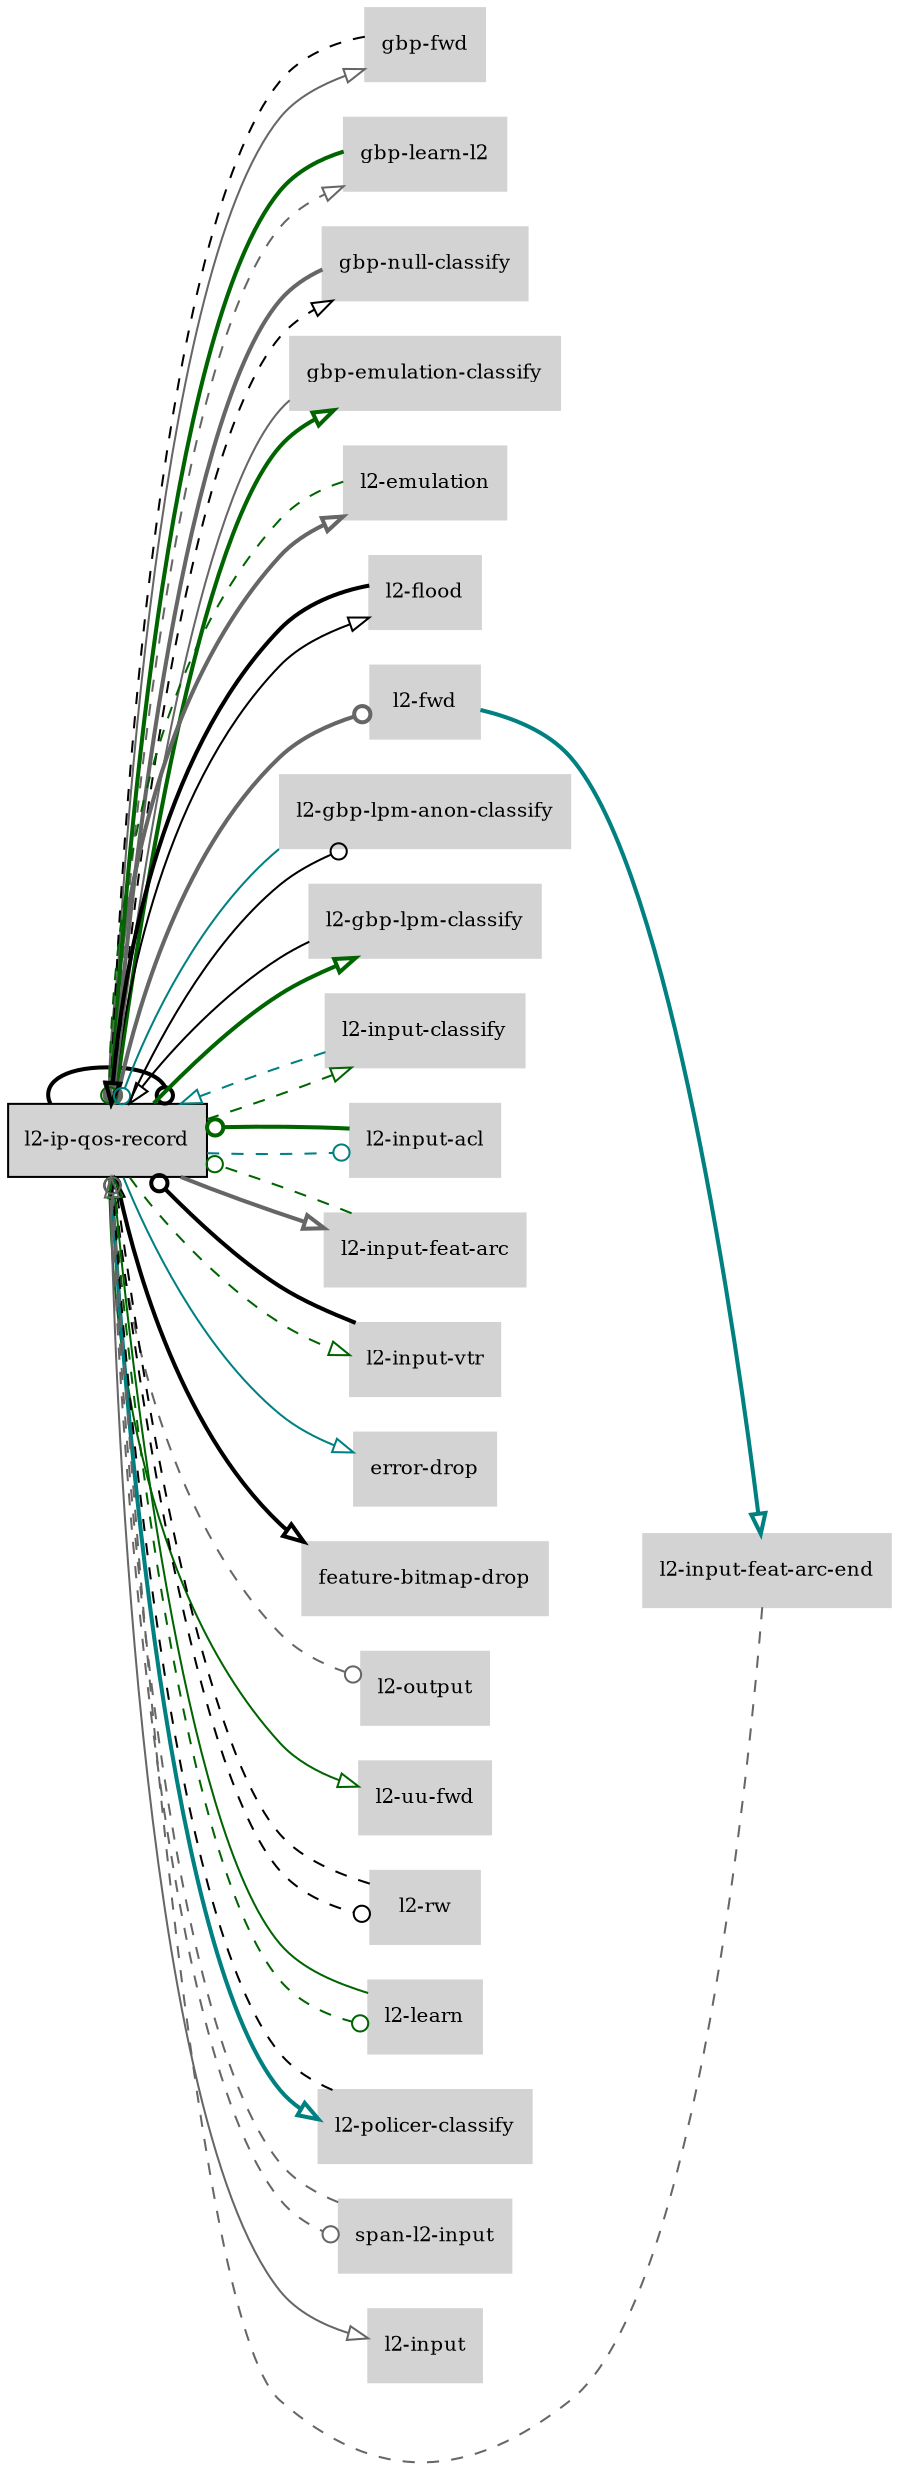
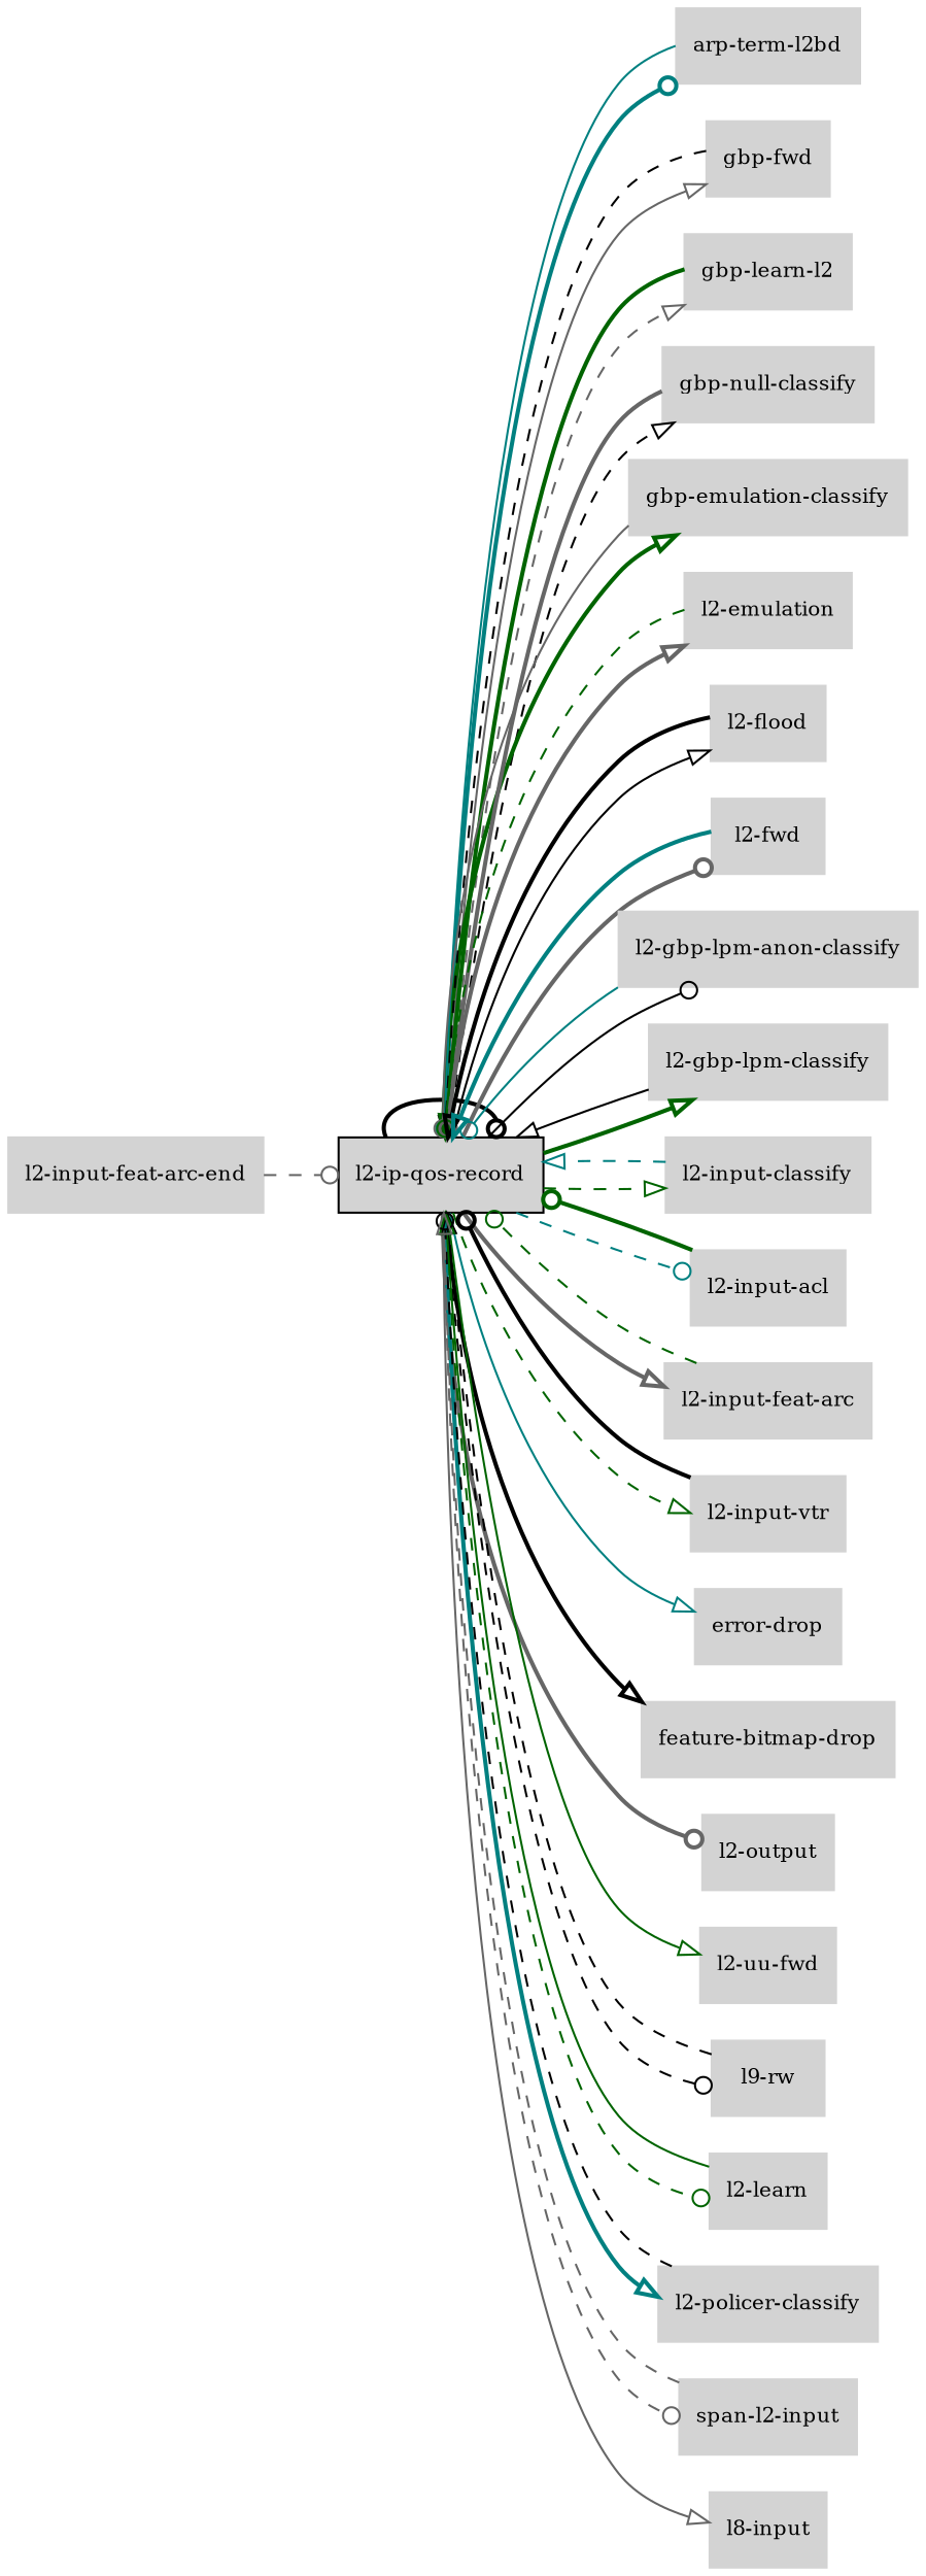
  digraph {
    rankdir=LR
    node [color=lightgray fillcolor=lightgray fontcolor=black fontsize=10 shape=box style=filled]
    edge [arrowhead=onormal color=black fontsize=8 style=bold]
    "l2-ip-qos-record" [color=black]
+   "arp-term-l2bd"
    "gbp-fwd"
    "gbp-learn-l2"
    "gbp-null-classify"
    n6 [label="gbp-emulation-classify"]
    "l2-emulation"
    "l2-flood"
    "l2-fwd"
    "l2-gbp-lpm-anon-classify"
    "l2-gbp-lpm-classify"
    "l2-input-classify"
    "l2-input-acl"
    "l2-input-feat-arc"
    "l2-input-vtr"
    "error-drop"
    "feature-bitmap-drop"
    "l2-output"
    "l2-uu-fwd"
-   "l2-rw"
+   "l2-rw" [label="l9-rw"]
    "l2-learn"
    "l2-policer-classify"
    "span-l2-input"
-   "l2-input"
+   "l2-input" [label="l8-input"]
    "l2-input-feat-arc-end"
    "l2-ip-qos-record" -> "l2-ip-qos-record" [arrowhead=odot]
+   "l2-ip-qos-record" -> "arp-term-l2bd" [arrowhead=odot color=teal]
    "l2-ip-qos-record" -> "gbp-fwd" [color=gray40 style=solid]
    "l2-ip-qos-record" -> "gbp-learn-l2" [color=gray40 style=dashed]
    "l2-ip-qos-record" -> "gbp-null-classify" [style=dashed]
    "l2-ip-qos-record" -> n6 [color=darkgreen]
    "l2-ip-qos-record" -> "l2-emulation" [color=gray40]
    "l2-ip-qos-record" -> "l2-flood" [style=solid]
    "l2-ip-qos-record" -> "l2-fwd" [arrowhead=odot color=gray40]
    "l2-ip-qos-record" -> "l2-gbp-lpm-anon-classify" [arrowhead=odot style=solid]
    "l2-ip-qos-record" -> "l2-gbp-lpm-classify" [color=darkgreen]
    "l2-ip-qos-record" -> "l2-input-classify" [color=darkgreen style=dashed]
    "l2-ip-qos-record" -> "l2-input-acl" [arrowhead=odot color=teal style=dashed]
    "l2-ip-qos-record" -> "l2-input-feat-arc" [color=gray40]
    "l2-ip-qos-record" -> "l2-input-vtr" [color=darkgreen style=dashed]
    "l2-ip-qos-record" -> "error-drop" [color=teal style=solid]
    "l2-ip-qos-record" -> "feature-bitmap-drop"
-   "l2-ip-qos-record" -> "l2-output" [arrowhead=odot color=gray40 style=dashed]
+   "l2-ip-qos-record" -> "l2-output" [arrowhead=odot color=gray40]
    "l2-ip-qos-record" -> "l2-uu-fwd" [color=darkgreen style=solid]
    "l2-ip-qos-record" -> "l2-rw" [arrowhead=odot style=dashed]
    "l2-ip-qos-record" -> "l2-learn" [arrowhead=odot color=darkgreen style=dashed]
    "l2-ip-qos-record" -> "l2-policer-classify" [color=teal]
    "l2-ip-qos-record" -> "span-l2-input" [arrowhead=odot color=gray40 style=dashed]
    "l2-ip-qos-record" -> "l2-input" [color=gray40 style=solid]
+   "arp-term-l2bd" -> "l2-ip-qos-record" [arrowhead=odot color=teal style=solid]
    "gbp-fwd" -> "l2-ip-qos-record" [style=dashed]
    "gbp-learn-l2" -> "l2-ip-qos-record" [color=darkgreen]
    "gbp-null-classify" -> "l2-ip-qos-record" [arrowhead=odot color=gray40]
    n6 -> "l2-ip-qos-record" [arrowhead=odot color=gray40 style=solid]
    "l2-emulation" -> "l2-ip-qos-record" [arrowhead=odot color=darkgreen style=dashed]
    "l2-flood" -> "l2-ip-qos-record"
-   "l2-fwd" -> "l2-input-feat-arc-end" [color=teal]
+   "l2-fwd" -> "l2-ip-qos-record" [color=teal]
    "l2-gbp-lpm-anon-classify" -> "l2-ip-qos-record" [arrowhead=odot color=teal style=solid]
    "l2-gbp-lpm-classify" -> "l2-ip-qos-record" [style=solid]
    "l2-input-classify" -> "l2-ip-qos-record" [color=teal style=dashed]
    "l2-input-acl" -> "l2-ip-qos-record" [arrowhead=odot color=darkgreen]
    "l2-input-feat-arc" -> "l2-ip-qos-record" [arrowhead=odot color=darkgreen style=dashed]
    "l2-input-vtr" -> "l2-ip-qos-record" [arrowhead=odot]
    "l2-rw" -> "l2-ip-qos-record" [style=dashed]
    "l2-learn" -> "l2-ip-qos-record" [color=darkgreen style=solid]
    "l2-policer-classify" -> "l2-ip-qos-record" [arrowhead=odot style=dashed]
    "span-l2-input" -> "l2-ip-qos-record" [color=gray40 style=dashed]
    "l2-input-feat-arc-end" -> "l2-ip-qos-record" [arrowhead=odot color=gray40 style=dashed]
  }
